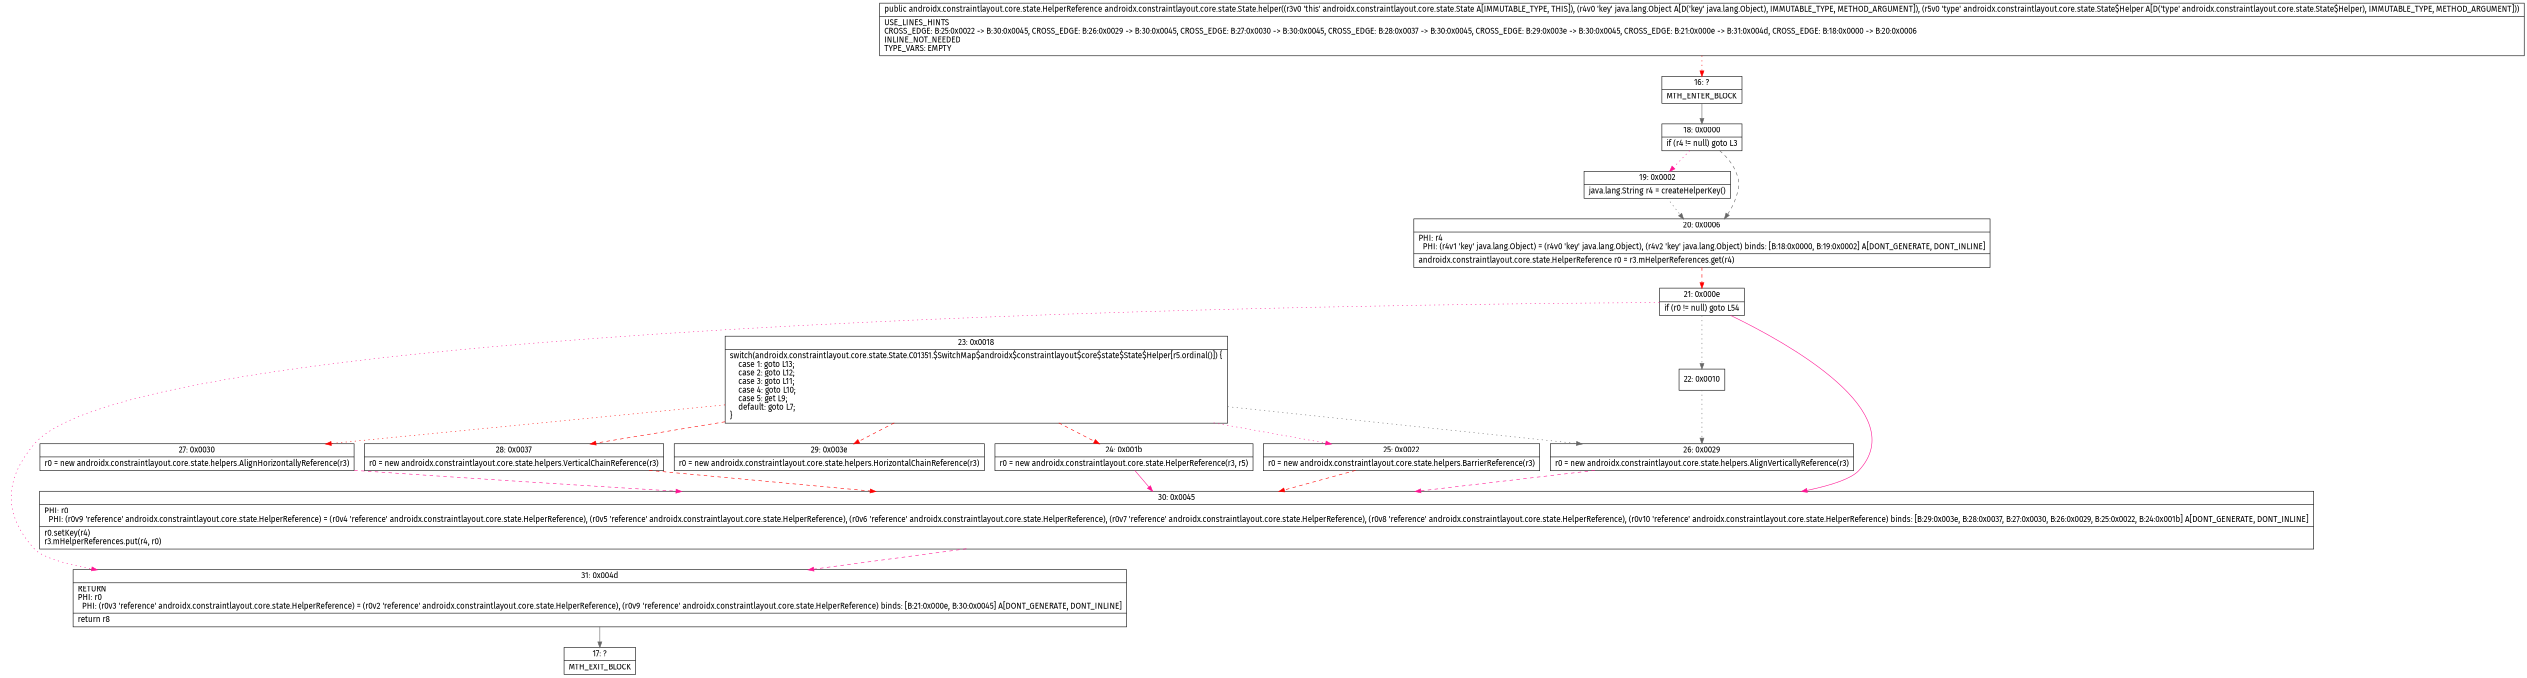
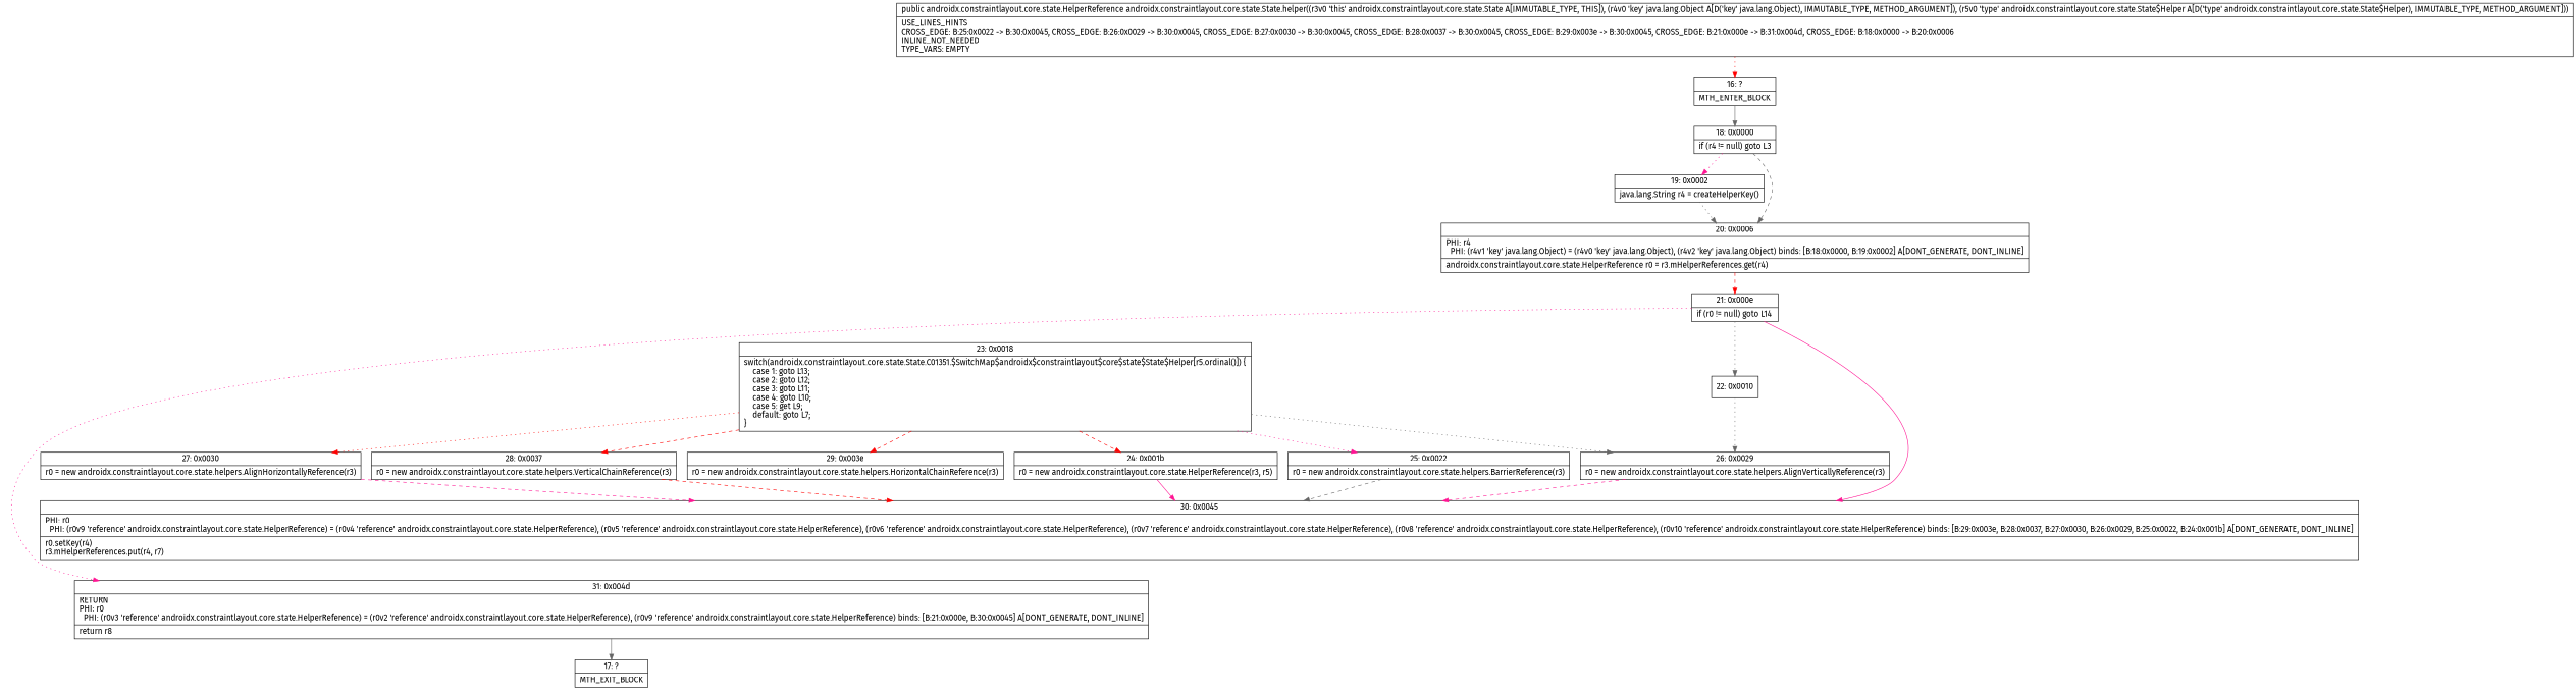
  digraph {
    fontname="Fira Sans"
    node [fontname="Fira Sans" shape=record]
    edge [color=gray40 fontname="Fira Sans" style=dashed]
    n1 [label="{16\:\ ?|MTH_ENTER_BLOCK\l}"]
    n2 [label="{18\:\ 0x0000|if (r4 != null) goto L3\l}"]
    n3 [label="{19\:\ 0x0002|java.lang.String r4 = createHelperKey()\l}"]
    n4 [label="{20\:\ 0x0006|PHI: r4 \l  PHI: (r4v1 'key' java.lang.Object) = (r4v0 'key' java.lang.Object), (r4v2 'key' java.lang.Object) binds: [B:18:0x0000, B:19:0x0002] A[DONT_GENERATE, DONT_INLINE]\l|androidx.constraintlayout.core.state.HelperReference r0 = r3.mHelperReferences.get(r4)\l}"]
-   n5 [label="{21\:\ 0x000e|if (r0 != null) goto L54\l}"]
+   n5 [label="{21\:\ 0x000e|if (r0 != null) goto L14\l}"]
    n6 [label="{22\:\ 0x0010}"]
    n7 [label="{31\:\ 0x004d|RETURN\lPHI: r0 \l  PHI: (r0v3 'reference' androidx.constraintlayout.core.state.HelperReference) = (r0v2 'reference' androidx.constraintlayout.core.state.HelperReference), (r0v9 'reference' androidx.constraintlayout.core.state.HelperReference) binds: [B:21:0x000e, B:30:0x0045] A[DONT_GENERATE, DONT_INLINE]\l|return r8\l}"]
-   n8 [label="{30\:\ 0x0045|PHI: r0 \l  PHI: (r0v9 'reference' androidx.constraintlayout.core.state.HelperReference) = (r0v4 'reference' androidx.constraintlayout.core.state.HelperReference), (r0v5 'reference' androidx.constraintlayout.core.state.HelperReference), (r0v6 'reference' androidx.constraintlayout.core.state.HelperReference), (r0v7 'reference' androidx.constraintlayout.core.state.HelperReference), (r0v8 'reference' androidx.constraintlayout.core.state.HelperReference), (r0v10 'reference' androidx.constraintlayout.core.state.HelperReference) binds: [B:29:0x003e, B:28:0x0037, B:27:0x0030, B:26:0x0029, B:25:0x0022, B:24:0x001b] A[DONT_GENERATE, DONT_INLINE]\l|r0.setKey(r4)\lr3.mHelperReferences.put(r4, r0)\l}"]
+   n8 [label="{30\:\ 0x0045|PHI: r0 \l  PHI: (r0v9 'reference' androidx.constraintlayout.core.state.HelperReference) = (r0v4 'reference' androidx.constraintlayout.core.state.HelperReference), (r0v5 'reference' androidx.constraintlayout.core.state.HelperReference), (r0v6 'reference' androidx.constraintlayout.core.state.HelperReference), (r0v7 'reference' androidx.constraintlayout.core.state.HelperReference), (r0v8 'reference' androidx.constraintlayout.core.state.HelperReference), (r0v10 'reference' androidx.constraintlayout.core.state.HelperReference) binds: [B:29:0x003e, B:28:0x0037, B:27:0x0030, B:26:0x0029, B:25:0x0022, B:24:0x001b] A[DONT_GENERATE, DONT_INLINE]\l|r0.setKey(r4)\lr3.mHelperReferences.put(r4, r7)\l}"]
    n9 [label="{26\:\ 0x0029|r0 = new androidx.constraintlayout.core.state.helpers.AlignVerticallyReference(r3)\l}"]
    n10 [label="{17\:\ ?|MTH_EXIT_BLOCK\l}"]
    n11 [label="{23\:\ 0x0018|switch(androidx.constraintlayout.core.state.State.C01351.$SwitchMap$androidx$constraintlayout$core$state$State$Helper[r5.ordinal()]) \{\l    case 1: goto L13;\l    case 2: goto L12;\l    case 3: goto L11;\l    case 4: goto L10;\l    case 5: get L9;\l    default: goto L7;\l\}\l}"]
    n12 [label="{24\:\ 0x001b|r0 = new androidx.constraintlayout.core.state.HelperReference(r3, r5)\l}"]
    n13 [label="{25\:\ 0x0022|r0 = new androidx.constraintlayout.core.state.helpers.BarrierReference(r3)\l}"]
    n14 [label="{27\:\ 0x0030|r0 = new androidx.constraintlayout.core.state.helpers.AlignHorizontallyReference(r3)\l}"]
    n15 [label="{28\:\ 0x0037|r0 = new androidx.constraintlayout.core.state.helpers.VerticalChainReference(r3)\l}"]
    n16 [label="{29\:\ 0x003e|r0 = new androidx.constraintlayout.core.state.helpers.HorizontalChainReference(r3)\l}"]
    n17 [label="{public androidx.constraintlayout.core.state.HelperReference androidx.constraintlayout.core.state.State.helper((r3v0 'this' androidx.constraintlayout.core.state.State A[IMMUTABLE_TYPE, THIS]), (r4v0 'key' java.lang.Object A[D('key' java.lang.Object), IMMUTABLE_TYPE, METHOD_ARGUMENT]), (r5v0 'type' androidx.constraintlayout.core.state.State$Helper A[D('type' androidx.constraintlayout.core.state.State$Helper), IMMUTABLE_TYPE, METHOD_ARGUMENT]))  | USE_LINES_HINTS\lCROSS_EDGE: B:25:0x0022 \-\> B:30:0x0045, CROSS_EDGE: B:26:0x0029 \-\> B:30:0x0045, CROSS_EDGE: B:27:0x0030 \-\> B:30:0x0045, CROSS_EDGE: B:28:0x0037 \-\> B:30:0x0045, CROSS_EDGE: B:29:0x003e \-\> B:30:0x0045, CROSS_EDGE: B:21:0x000e \-\> B:31:0x004d, CROSS_EDGE: B:18:0x0000 \-\> B:20:0x0006\lINLINE_NOT_NEEDED\lTYPE_VARS: EMPTY\l}"]
    n1 -> n2 [style=solid]
    n2 -> n3 [color=deeppink style=dotted]
    n2 -> n4
    n3 -> n4 [style=dotted]
    n4 -> n5 [color=red]
    n5 -> n6 [style=dotted]
    n5 -> n7 [color=deeppink style=dotted]
    n5 -> n8 [color=deeppink style=solid]
    n6 -> n9 [style=dotted]
    n7 -> n10 [style=solid]
-   n8 -> n7 [color=deeppink]
    n9 -> n8 [color=deeppink]
    n11 -> n9 [style=dotted]
    n11 -> n12 [color=red]
    n11 -> n13 [color=deeppink style=dotted]
    n11 -> n14 [color=red style=dotted]
    n11 -> n15 [color=red]
    n11 -> n16 [color=red]
    n12 -> n8 [color=deeppink style=solid]
-   n13 -> n8 [color=red]
+   n13 -> n8
    n14 -> n8 [color=deeppink]
    n15 -> n8 [color=red]
    n17 -> n1 [color=red style=dotted]
  }
